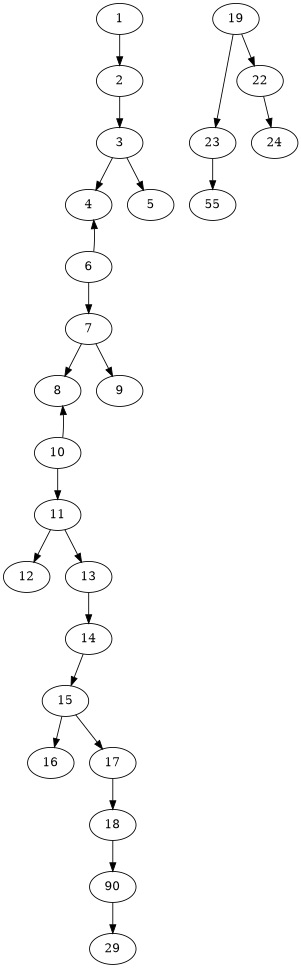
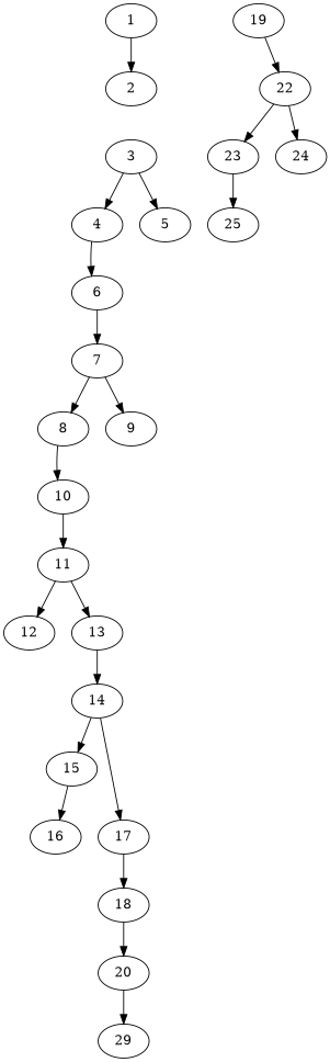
  digraph {
    node [alpha=0.09]
    1 [alpha=0.10 expect_size=5489664]
    2 [alpha=0.00 expect_size=42489856]
    3 [alpha=0.05 expect_size=41249792]
    4 [alpha=0.16 expect_size=12476416]
    5 [alpha=0.03 expect_size=47810560]
    6 [alpha=0.04 expect_size=19171328]
    7 [alpha=0.06 expect_size=21013504]
    8 [alpha=0.11 expect_size=27332608]
    9 [alpha=0.12 expect_size=43261952]
    10 [alpha=0.08 expect_size=30465024]
    11 [alpha=0.00 expect_size=23739392]
    12 [alpha=0.14 expect_size=47950848]
    13 [alpha=0.01 expect_size=48159744]
    14 [alpha=0.18 expect_size=13515776]
    15 [alpha=0.05 expect_size=50131968]
    16 [expect_size=9991168]
    17 [expect_size=20259840]
    18 [alpha=0.02 expect_size=35375104]
-   20 [alpha=0.01 expect_size=42472448 label=90]
+   20 [alpha=0.01 expect_size=42472448]
    19 [alpha=0.06 expect_size=14604288]
    22 [alpha=0.07 expect_size=14817280]
    n22 [alpha=0.16 expect_size=14512128 label=29]
    23 [alpha=0.13 expect_size=48666624]
    24 [alpha=0.02 expect_size=52093952]
-   25 [expect_size=48318464 label=55]
+   25 [expect_size=48318464]
    1 -> 2
-   2 -> 3
    3 -> 4
    3 -> 5
-   6 -> 4
+   4 -> 6
    6 -> 7
    7 -> 8
    7 -> 9
-   10 -> 8
+   8 -> 10
    10 -> 11
    11 -> 12
    11 -> 13
    13 -> 14
    14 -> 15
    15 -> 16
-   15 -> 17
+   14 -> 17
    17 -> 18
    18 -> 20
    20 -> n22
    19 -> 22
-   19 -> 23
+   22 -> 23
    22 -> 24
    23 -> 25
  }
